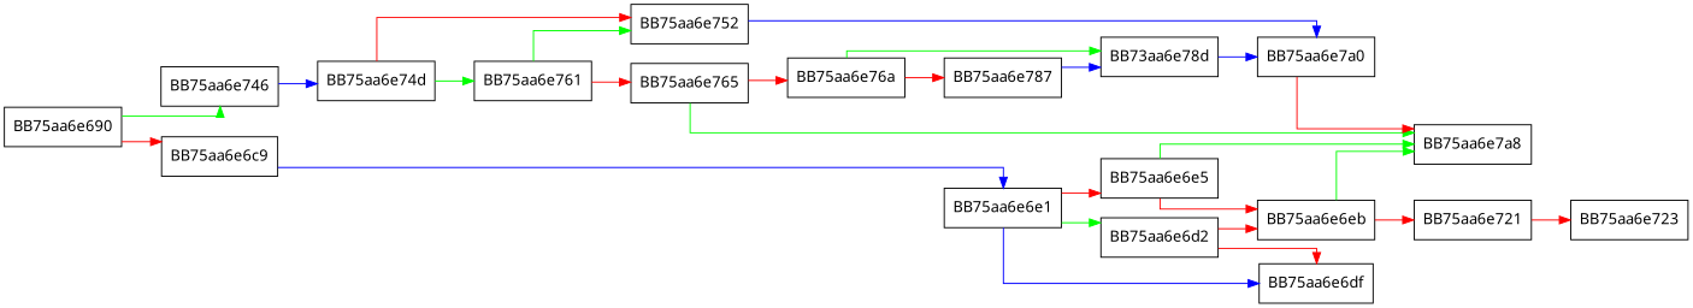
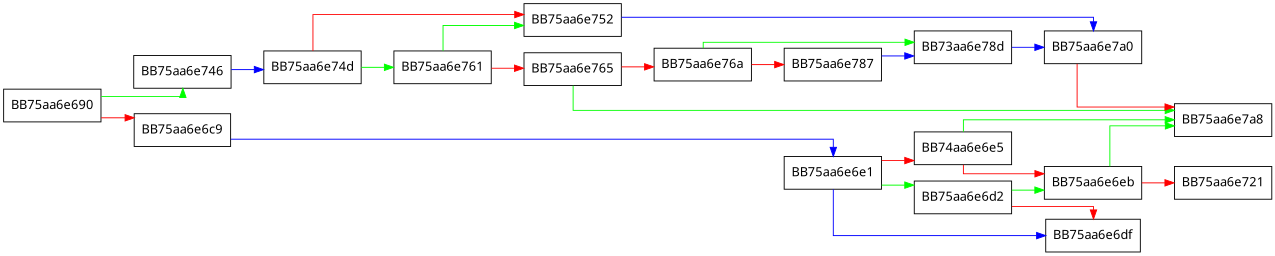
  digraph {
    fontname="Noto Sans"
    rankdir=LR
    splines=ortho
    node [fontname="Noto Sans" shape=box]
    edge [color=red fontname="Noto Sans"]
    BB75aa6e690
    BB75aa6e746
    BB75aa6e6c9
    BB75aa6e74d
    BB75aa6e6e1
    BB75aa6e761
    BB75aa6e752
    BB75aa6e6d2
-   BB75aa6e6e5
+   BB75aa6e6e5 [label=BB74aa6e6e5]
    BB75aa6e6df
    BB75aa6e6eb
    BB75aa6e7a8
    BB75aa6e721
-   BB75aa6e723
    BB75aa6e765
    BB75aa6e7a0
    BB75aa6e76a
    n18 [label=BB73aa6e78d]
    BB75aa6e787
    BB75aa6e690 -> BB75aa6e746 [color=green]
    BB75aa6e690 -> BB75aa6e6c9
    BB75aa6e746 -> BB75aa6e74d [color=blue]
    BB75aa6e6c9 -> BB75aa6e6e1 [color=blue]
    BB75aa6e74d -> BB75aa6e761 [color=green]
    BB75aa6e74d -> BB75aa6e752
    BB75aa6e6e1 -> BB75aa6e6d2 [color=green]
    BB75aa6e6e1 -> BB75aa6e6e5
    BB75aa6e6e1 -> BB75aa6e6df [color=blue]
    BB75aa6e761 -> BB75aa6e752 [color=green]
    BB75aa6e761 -> BB75aa6e765
    BB75aa6e752 -> BB75aa6e7a0 [color=blue]
    BB75aa6e6d2 -> BB75aa6e6df
-   BB75aa6e6d2 -> BB75aa6e6eb
+   BB75aa6e6d2 -> BB75aa6e6eb [color=green]
    BB75aa6e6e5 -> BB75aa6e6eb
    BB75aa6e6e5 -> BB75aa6e7a8 [color=green]
    BB75aa6e6eb -> BB75aa6e7a8 [color=green]
    BB75aa6e6eb -> BB75aa6e721
-   BB75aa6e721 -> BB75aa6e723
    BB75aa6e765 -> BB75aa6e7a8 [color=green]
    BB75aa6e765 -> BB75aa6e76a
    BB75aa6e7a0 -> BB75aa6e7a8
    BB75aa6e76a -> n18 [color=green]
    BB75aa6e76a -> BB75aa6e787
    n18 -> BB75aa6e7a0 [color=blue]
    BB75aa6e787 -> n18 [color=blue]
  }
